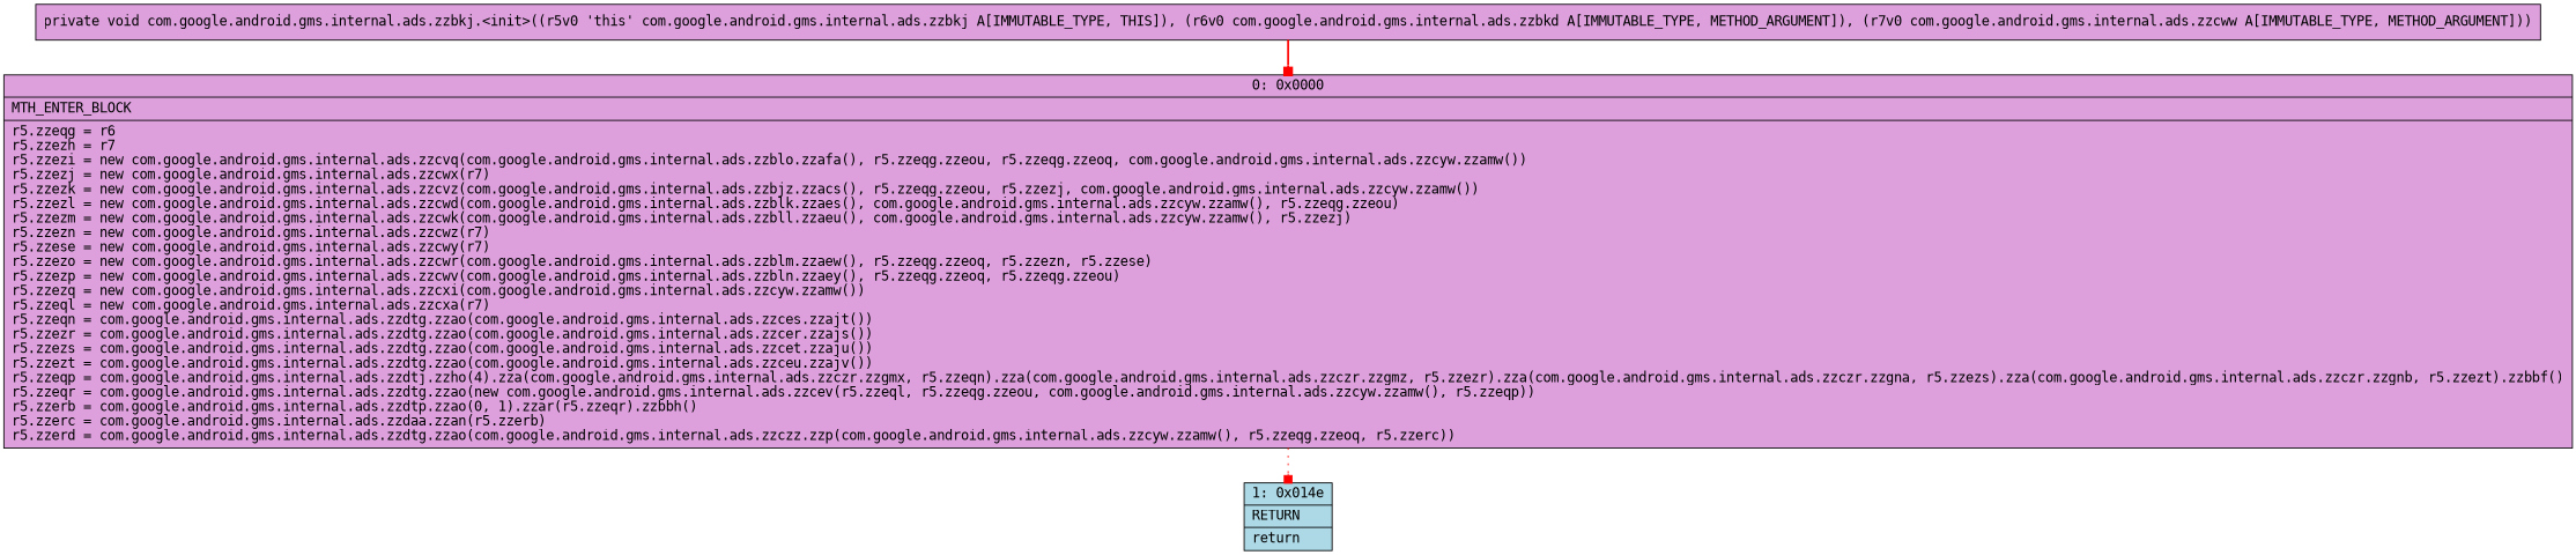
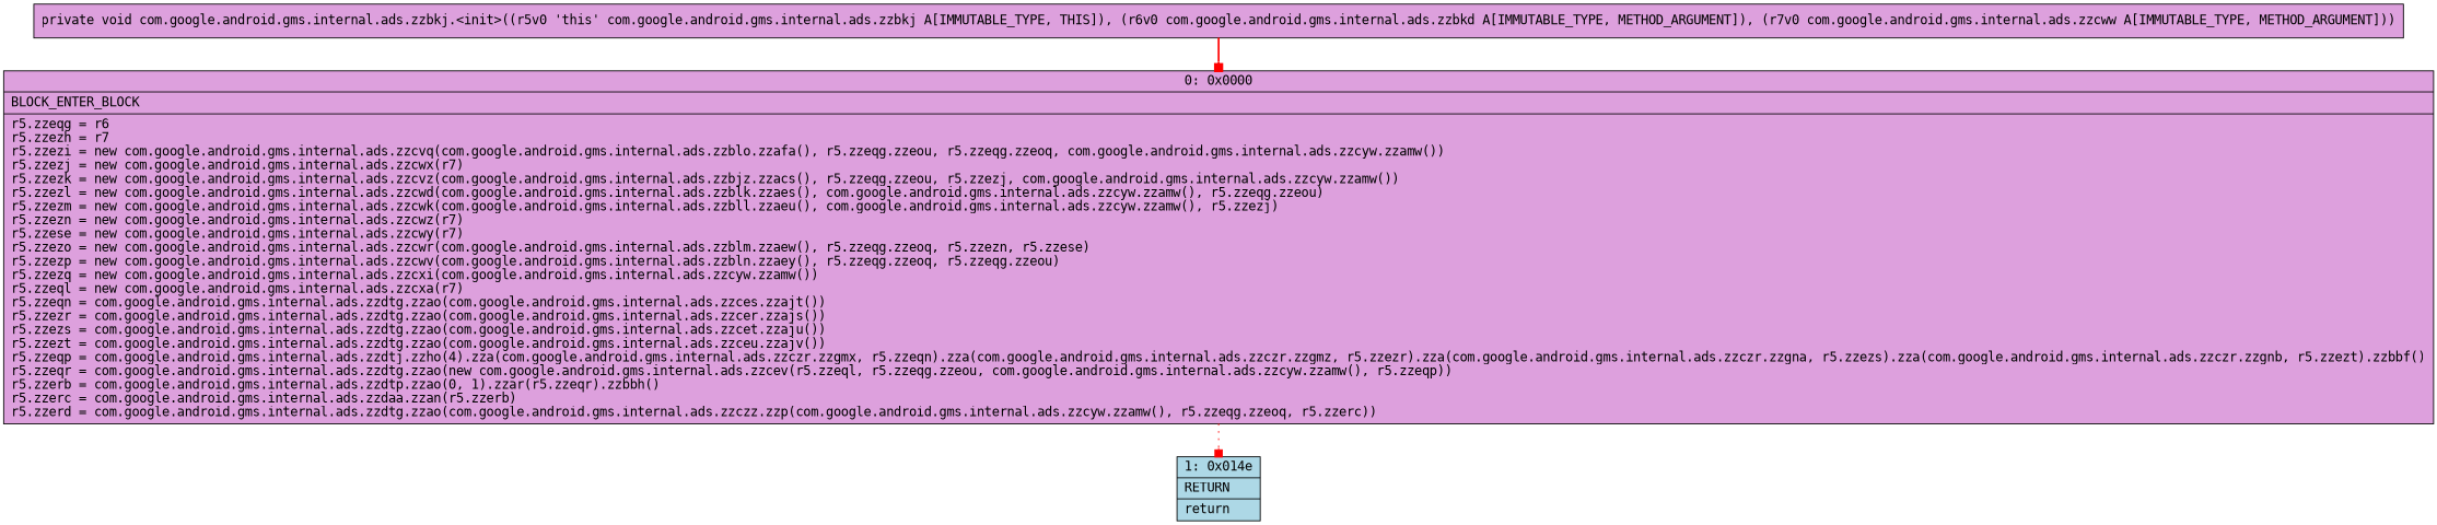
  digraph {
    fontname="DejaVu Sans Mono"
    node [shape=record style=filled fillcolor=plum fontname="DejaVu Sans Mono"]
    edge [color=red arrowhead=box fontname="DejaVu Sans Mono"]
-   n1 [label="{0\:\ 0x0000|MTH_ENTER_BLOCK\l|r5.zzeqg = r6\lr5.zzezh = r7\lr5.zzezi = new com.google.android.gms.internal.ads.zzcvq(com.google.android.gms.internal.ads.zzblo.zzafa(), r5.zzeqg.zzeou, r5.zzeqg.zzeoq, com.google.android.gms.internal.ads.zzcyw.zzamw())\lr5.zzezj = new com.google.android.gms.internal.ads.zzcwx(r7)\lr5.zzezk = new com.google.android.gms.internal.ads.zzcvz(com.google.android.gms.internal.ads.zzbjz.zzacs(), r5.zzeqg.zzeou, r5.zzezj, com.google.android.gms.internal.ads.zzcyw.zzamw())\lr5.zzezl = new com.google.android.gms.internal.ads.zzcwd(com.google.android.gms.internal.ads.zzblk.zzaes(), com.google.android.gms.internal.ads.zzcyw.zzamw(), r5.zzeqg.zzeou)\lr5.zzezm = new com.google.android.gms.internal.ads.zzcwk(com.google.android.gms.internal.ads.zzbll.zzaeu(), com.google.android.gms.internal.ads.zzcyw.zzamw(), r5.zzezj)\lr5.zzezn = new com.google.android.gms.internal.ads.zzcwz(r7)\lr5.zzese = new com.google.android.gms.internal.ads.zzcwy(r7)\lr5.zzezo = new com.google.android.gms.internal.ads.zzcwr(com.google.android.gms.internal.ads.zzblm.zzaew(), r5.zzeqg.zzeoq, r5.zzezn, r5.zzese)\lr5.zzezp = new com.google.android.gms.internal.ads.zzcwv(com.google.android.gms.internal.ads.zzbln.zzaey(), r5.zzeqg.zzeoq, r5.zzeqg.zzeou)\lr5.zzezq = new com.google.android.gms.internal.ads.zzcxi(com.google.android.gms.internal.ads.zzcyw.zzamw())\lr5.zzeql = new com.google.android.gms.internal.ads.zzcxa(r7)\lr5.zzeqn = com.google.android.gms.internal.ads.zzdtg.zzao(com.google.android.gms.internal.ads.zzces.zzajt())\lr5.zzezr = com.google.android.gms.internal.ads.zzdtg.zzao(com.google.android.gms.internal.ads.zzcer.zzajs())\lr5.zzezs = com.google.android.gms.internal.ads.zzdtg.zzao(com.google.android.gms.internal.ads.zzcet.zzaju())\lr5.zzezt = com.google.android.gms.internal.ads.zzdtg.zzao(com.google.android.gms.internal.ads.zzceu.zzajv())\lr5.zzeqp = com.google.android.gms.internal.ads.zzdtj.zzho(4).zza(com.google.android.gms.internal.ads.zzczr.zzgmx, r5.zzeqn).zza(com.google.android.gms.internal.ads.zzczr.zzgmz, r5.zzezr).zza(com.google.android.gms.internal.ads.zzczr.zzgna, r5.zzezs).zza(com.google.android.gms.internal.ads.zzczr.zzgnb, r5.zzezt).zzbbf()\lr5.zzeqr = com.google.android.gms.internal.ads.zzdtg.zzao(new com.google.android.gms.internal.ads.zzcev(r5.zzeql, r5.zzeqg.zzeou, com.google.android.gms.internal.ads.zzcyw.zzamw(), r5.zzeqp))\lr5.zzerb = com.google.android.gms.internal.ads.zzdtp.zzao(0, 1).zzar(r5.zzeqr).zzbbh()\lr5.zzerc = com.google.android.gms.internal.ads.zzdaa.zzan(r5.zzerb)\lr5.zzerd = com.google.android.gms.internal.ads.zzdtg.zzao(com.google.android.gms.internal.ads.zzczz.zzp(com.google.android.gms.internal.ads.zzcyw.zzamw(), r5.zzeqg.zzeoq, r5.zzerc))\l}"]
+   n1 [label="{0\:\ 0x0000|BLOCK_ENTER_BLOCK\l|r5.zzeqg = r6\lr5.zzezh = r7\lr5.zzezi = new com.google.android.gms.internal.ads.zzcvq(com.google.android.gms.internal.ads.zzblo.zzafa(), r5.zzeqg.zzeou, r5.zzeqg.zzeoq, com.google.android.gms.internal.ads.zzcyw.zzamw())\lr5.zzezj = new com.google.android.gms.internal.ads.zzcwx(r7)\lr5.zzezk = new com.google.android.gms.internal.ads.zzcvz(com.google.android.gms.internal.ads.zzbjz.zzacs(), r5.zzeqg.zzeou, r5.zzezj, com.google.android.gms.internal.ads.zzcyw.zzamw())\lr5.zzezl = new com.google.android.gms.internal.ads.zzcwd(com.google.android.gms.internal.ads.zzblk.zzaes(), com.google.android.gms.internal.ads.zzcyw.zzamw(), r5.zzeqg.zzeou)\lr5.zzezm = new com.google.android.gms.internal.ads.zzcwk(com.google.android.gms.internal.ads.zzbll.zzaeu(), com.google.android.gms.internal.ads.zzcyw.zzamw(), r5.zzezj)\lr5.zzezn = new com.google.android.gms.internal.ads.zzcwz(r7)\lr5.zzese = new com.google.android.gms.internal.ads.zzcwy(r7)\lr5.zzezo = new com.google.android.gms.internal.ads.zzcwr(com.google.android.gms.internal.ads.zzblm.zzaew(), r5.zzeqg.zzeoq, r5.zzezn, r5.zzese)\lr5.zzezp = new com.google.android.gms.internal.ads.zzcwv(com.google.android.gms.internal.ads.zzbln.zzaey(), r5.zzeqg.zzeoq, r5.zzeqg.zzeou)\lr5.zzezq = new com.google.android.gms.internal.ads.zzcxi(com.google.android.gms.internal.ads.zzcyw.zzamw())\lr5.zzeql = new com.google.android.gms.internal.ads.zzcxa(r7)\lr5.zzeqn = com.google.android.gms.internal.ads.zzdtg.zzao(com.google.android.gms.internal.ads.zzces.zzajt())\lr5.zzezr = com.google.android.gms.internal.ads.zzdtg.zzao(com.google.android.gms.internal.ads.zzcer.zzajs())\lr5.zzezs = com.google.android.gms.internal.ads.zzdtg.zzao(com.google.android.gms.internal.ads.zzcet.zzaju())\lr5.zzezt = com.google.android.gms.internal.ads.zzdtg.zzao(com.google.android.gms.internal.ads.zzceu.zzajv())\lr5.zzeqp = com.google.android.gms.internal.ads.zzdtj.zzho(4).zza(com.google.android.gms.internal.ads.zzczr.zzgmx, r5.zzeqn).zza(com.google.android.gms.internal.ads.zzczr.zzgmz, r5.zzezr).zza(com.google.android.gms.internal.ads.zzczr.zzgna, r5.zzezs).zza(com.google.android.gms.internal.ads.zzczr.zzgnb, r5.zzezt).zzbbf()\lr5.zzeqr = com.google.android.gms.internal.ads.zzdtg.zzao(new com.google.android.gms.internal.ads.zzcev(r5.zzeql, r5.zzeqg.zzeou, com.google.android.gms.internal.ads.zzcyw.zzamw(), r5.zzeqp))\lr5.zzerb = com.google.android.gms.internal.ads.zzdtp.zzao(0, 1).zzar(r5.zzeqr).zzbbh()\lr5.zzerc = com.google.android.gms.internal.ads.zzdaa.zzan(r5.zzerb)\lr5.zzerd = com.google.android.gms.internal.ads.zzdtg.zzao(com.google.android.gms.internal.ads.zzczz.zzp(com.google.android.gms.internal.ads.zzcyw.zzamw(), r5.zzeqg.zzeoq, r5.zzerc))\l}"]
    n2 [label="{1\:\ 0x014e|RETURN\l|return\l}" fillcolor=lightblue]
    n3 [label="{private void com.google.android.gms.internal.ads.zzbkj.\<init\>((r5v0 'this' com.google.android.gms.internal.ads.zzbkj A[IMMUTABLE_TYPE, THIS]), (r6v0 com.google.android.gms.internal.ads.zzbkd A[IMMUTABLE_TYPE, METHOD_ARGUMENT]), (r7v0 com.google.android.gms.internal.ads.zzcww A[IMMUTABLE_TYPE, METHOD_ARGUMENT])) }"]
    n1 -> n2 [style=dotted]
    n3 -> n1 [style=bold]
  }
